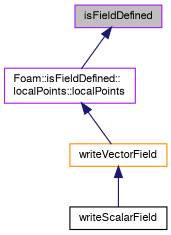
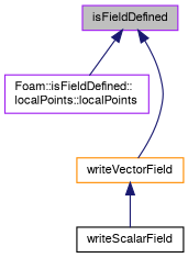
  digraph {
    rankdir=TB
    node [color=purple fontname=FreeSans fontsize=10 shape=record]
    edge [color=midnightblue dir=back fontname=FreeSans fontsize=10 labelfontname=FreeSans labelfontsize=10 style=solid]
    n1 [fillcolor=grey75 fontcolor=black height=0.2 label=isFieldDefined style=filled width=0.4]
    n2 [height=0.2 label="Foam::isFieldDefined::\llocalPoints::localPoints" width=0.4]
    n3 [color=darkorange height=0.2 label=writeVectorField width=0.4]
    n4 [color=black height=0.2 label=writeScalarField width=0.4]
    n1 -> n2
-   n2 -> n3
+   n1 -> n3
    n3 -> n4
  }
